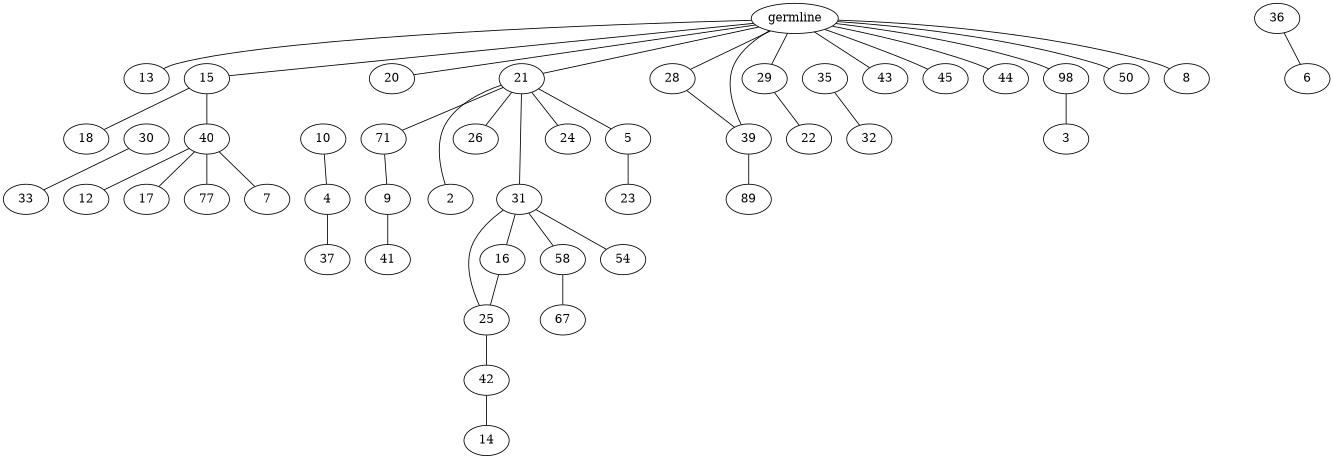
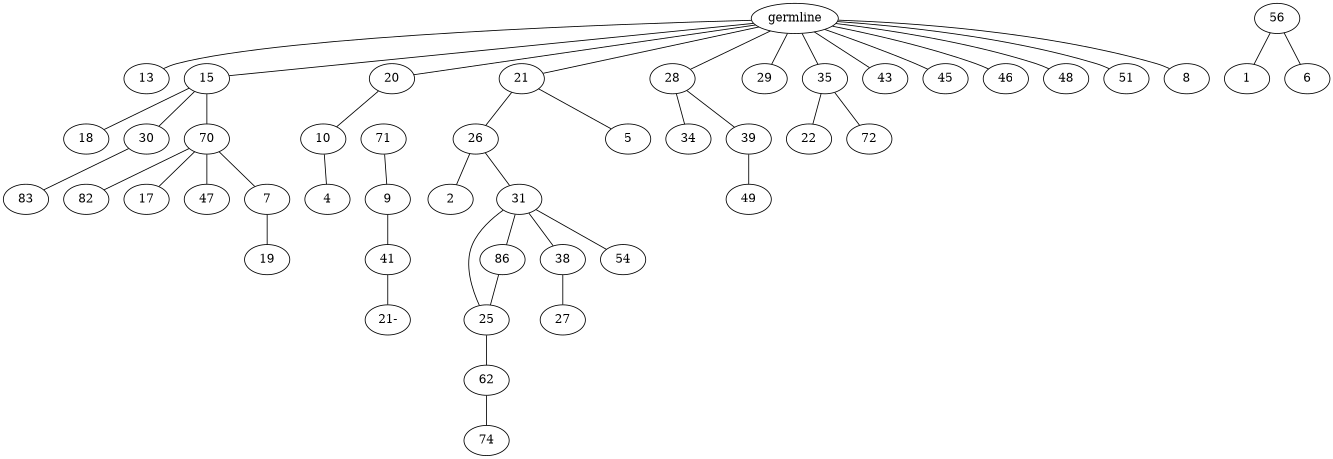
  graph {
    n1 [label=germline]
    n2 [label=13]
    n3 [label=15]
    n4 [label=20]
    n5 [label=21]
    n6 [label=28]
    n7 [label=29]
    n8 [label=35]
    n9 [label=43]
    n10 [label=45]
-   n11 [label=44]
-   n12 [label=98]
-   n13 [label=50]
+   n11 [label=46]
+   n12 [label=48]
+   n13 [label=51]
    n14 [label=8]
    n15 [label=18]
    n16 [label=30]
-   n17 [label=40]
+   n17 [label=70]
    n18 [label=10]
    n19 [label=71]
    n20 [label=2]
-   n21 [label=24]
    n22 [label=26]
    n23 [label=31]
    n24 [label=5]
+   n25 [label=34]
    n26 [label=39]
    n27 [label=22]
-   n28 [label=32]
-   n29 [label=3]
-   n30 [label=33]
-   n31 [label=12]
+   n28 [label=72]
+   n30 [label=83]
+   n31 [label=82]
    n32 [label=17]
-   n33 [label=77]
+   n33 [label=47]
    n34 [label=7]
+   n35 [label=19]
    n36 [label=4]
-   n37 [label=37]
    n38 [label=9]
-   n39 [label=16]
+   n39 [label=86]
    n40 [label=25]
-   n41 [label=58]
+   n41 [label=38]
    n42 [label=54]
-   n43 [label=23]
    n44 [label=41]
-   n46 [label=42]
-   n47 [label=67]
-   n48 [label=36]
+   n45 [label="21-"]
+   n46 [label=62]
+   n47 [label=27]
+   n48 [label=56]
+   n49 [label=1]
    n50 [label=6]
-   n51 [label=14]
-   n52 [label=89]
+   n51 [label=74]
+   n52 [label=49]
    n1 -- n2
    n1 -- n3
    n1 -- n4
    n1 -- n5
    n1 -- n6
    n1 -- n7
-   n1 -- n26
+   n1 -- n8
    n1 -- n9
    n1 -- n10
    n1 -- n11
    n1 -- n12
    n1 -- n13
    n1 -- n14
    n3 -- n15
+   n3 -- n16
    n3 -- n17
-   n5 -- n19
-   n5 -- n20
-   n5 -- n21
+   n4 -- n18
+   n22 -- n20
    n5 -- n22
-   n5 -- n23
+   n22 -- n23
    n5 -- n24
+   n6 -- n25
    n6 -- n26
-   n7 -- n27
+   n8 -- n27
    n8 -- n28
-   n12 -- n29
    n16 -- n30
    n17 -- n31
    n17 -- n32
    n17 -- n33
    n17 -- n34
    n18 -- n36
    n19 -- n38
    n23 -- n39
    n23 -- n40
    n23 -- n41
    n23 -- n42
-   n24 -- n43
    n26 -- n52
-   n36 -- n37
+   n34 -- n35
    n38 -- n44
    n39 -- n40
    n40 -- n46
    n41 -- n47
+   n44 -- n45
    n46 -- n51
+   n48 -- n49
    n48 -- n50
  }
